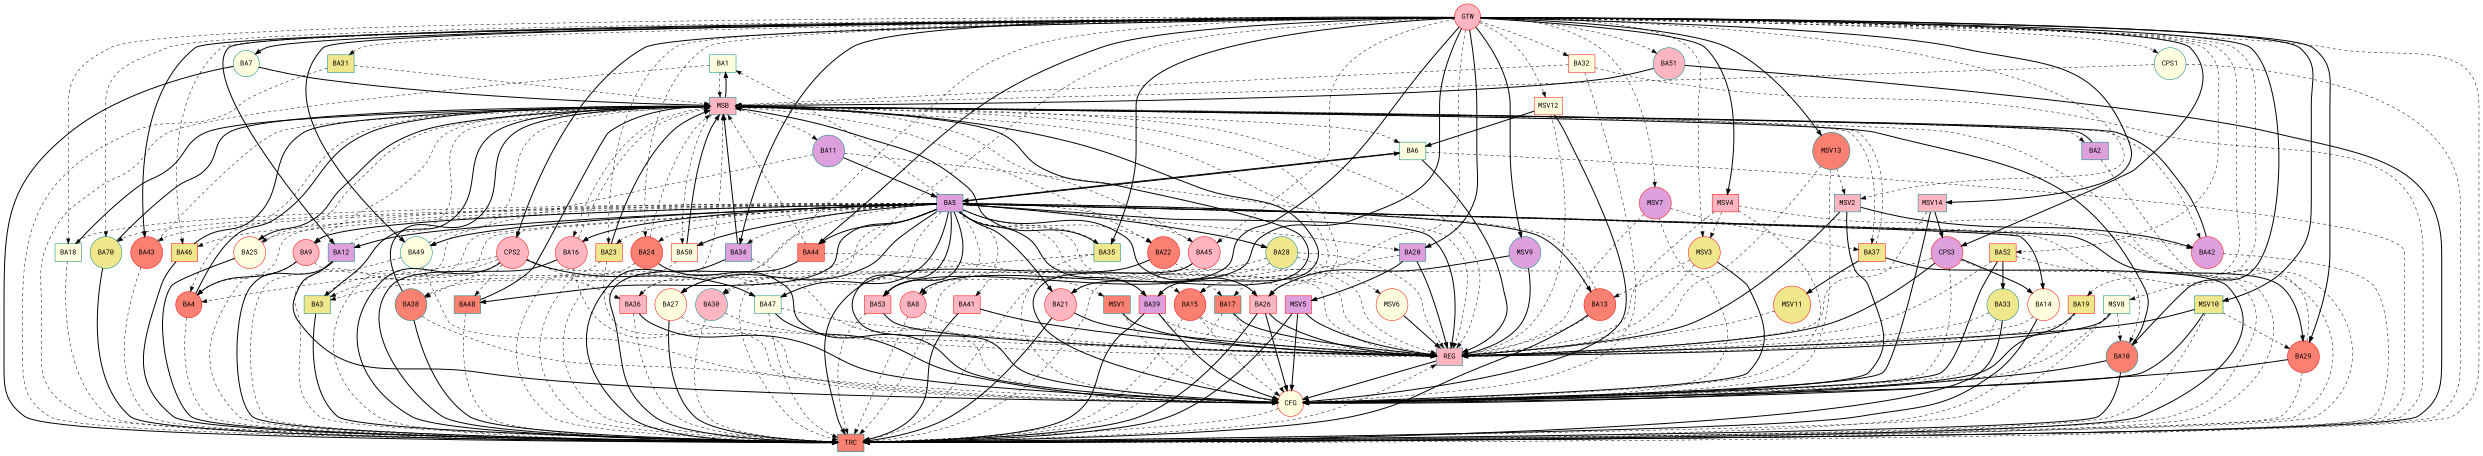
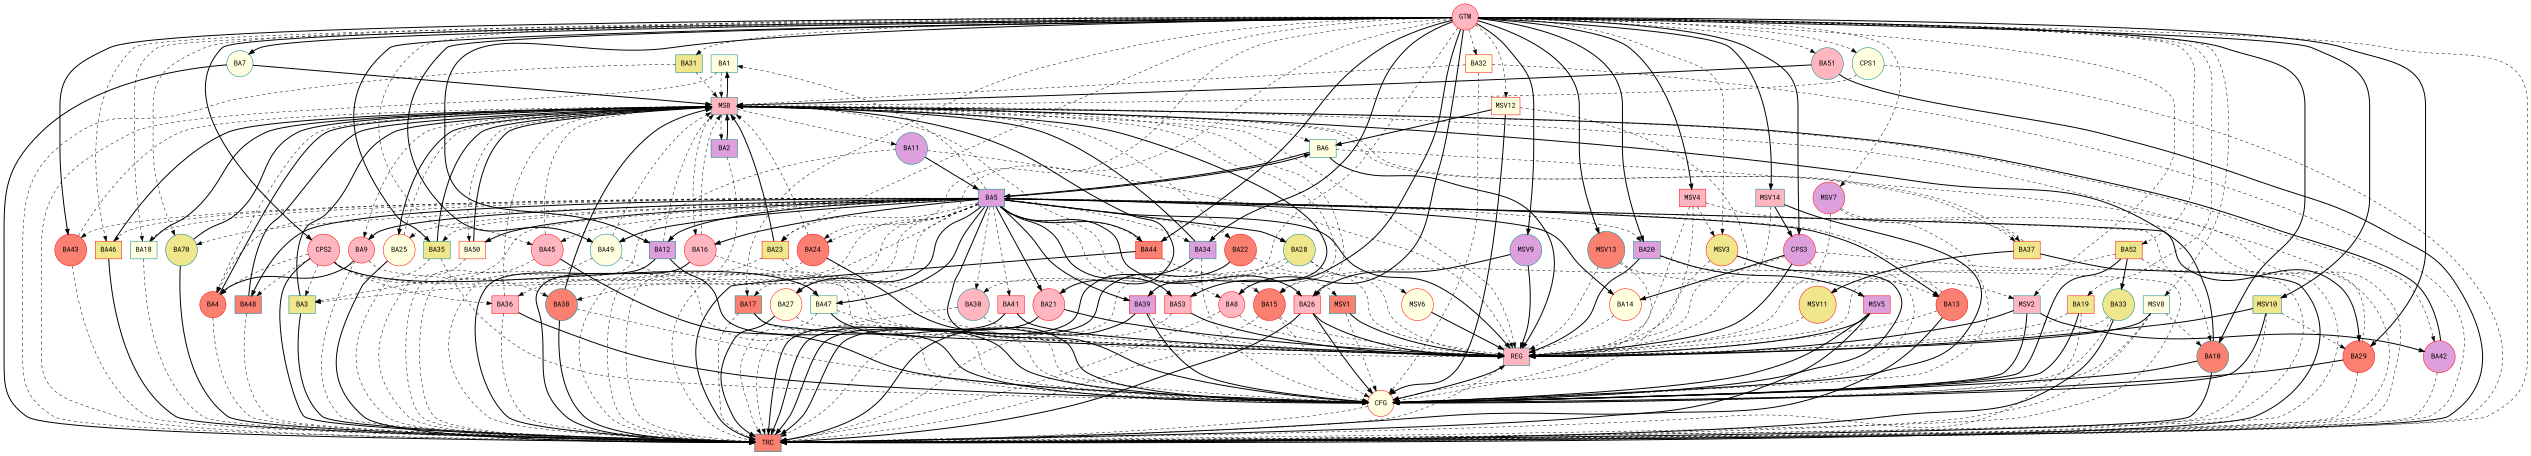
  strict digraph {
    fontname="Roboto Mono"
    node [color=red fillcolor=lightpink fontname="Roboto Mono" shape=box style=filled]
    edge [fontname="Roboto Mono" style=dashed]
    n1 [color=teal fillcolor=lightyellow label=BA1]
    n2 [color=teal label=MSB]
    n3 [color=teal fillcolor=salmon label=TRC]
    n4 [color=teal fillcolor=plum label=BA2]
    n5 [fillcolor=salmon label=BA4 shape=circle]
    n6 [color=teal fillcolor=lightyellow label=BA6]
    n7 [label=BA9 shape=circle]
    n8 [fillcolor=salmon label=BA15 shape=circle]
    n9 [label=BA16 shape=circle]
    n10 [label=BA21 shape=circle]
    n11 [fillcolor=salmon label=BA22 shape=circle]
    n12 [fillcolor=lightyellow label=BA25 shape=circle]
    n13 [label=BA26]
    n14 [fillcolor=plum label=BA39]
    n15 [fillcolor=plum label=BA42 shape=circle]
    n16 [fillcolor=lightyellow label=BA50]
    n17 [color=teal label=REG]
    n18 [color=teal fillcolor=plum label=BA11 shape=circle]
    n19 [fillcolor=khaki label=BA37]
    n20 [color=teal fillcolor=khaki label=BA3]
    n21 [color=teal fillcolor=plum label=BA5]
    n22 [label=BA8 shape=circle]
    n23 [color=teal fillcolor=salmon label=BA10 shape=circle]
    n24 [color=teal fillcolor=plum label=BA12]
    n25 [fillcolor=salmon label=BA13 shape=circle]
    n26 [fillcolor=lightyellow label=BA14 shape=circle]
    n27 [color=teal fillcolor=salmon label=BA17]
    n28 [color=teal fillcolor=lightyellow label=BA18]
    n29 [color=teal fillcolor=plum label=BA20]
    n30 [fillcolor=khaki label=BA23]
    n31 [fillcolor=salmon label=BA24 shape=circle]
    n32 [fillcolor=lightyellow label=BA27 shape=circle]
    n33 [color=teal fillcolor=khaki label=BA28 shape=circle]
    n34 [fillcolor=salmon label=BA29 shape=circle]
    n35 [color=teal label=BA30 shape=circle]
    n36 [color=teal fillcolor=plum label=BA34]
    n37 [color=teal fillcolor=khaki label=BA35]
    n38 [label=BA36]
    n39 [color=teal fillcolor=salmon label=BA38 shape=circle]
    n40 [color=teal fillcolor=khaki label=BA70 shape=circle]
    n41 [label=BA41]
    n42 [fillcolor=salmon label=BA43 shape=circle]
    n43 [fillcolor=salmon label=BA44]
    n44 [label=BA45 shape=circle]
    n45 [fillcolor=khaki label=BA46]
    n46 [color=teal fillcolor=lightyellow label=BA47]
    n47 [color=teal fillcolor=salmon label=BA48]
    n48 [color=teal fillcolor=lightyellow label=BA49 shape=circle]
    n49 [label=BA53]
    n50 [fillcolor=lightyellow label=CFG shape=circle]
    n51 [fillcolor=plum label=MSV5]
    n52 [fillcolor=lightyellow label=MSV6 shape=circle]
    n53 [color=teal fillcolor=salmon label=MSV1]
    n54 [color=teal fillcolor=lightyellow label=BA7 shape=circle]
    n55 [fillcolor=khaki label=BA19]
    n56 [color=teal fillcolor=khaki label=BA31]
    n57 [fillcolor=lightyellow label=BA32]
    n58 [color=teal fillcolor=khaki label=BA33 shape=circle]
    n59 [fillcolor=khaki label=MSV11 shape=circle]
    n60 [color=teal label=BA51 shape=circle]
    n61 [fillcolor=khaki label=BA52]
    n62 [color=teal fillcolor=lightyellow label=CPS1 shape=circle]
    n63 [label=CPS2 shape=circle]
    n64 [fillcolor=plum label=CPS3 shape=circle]
    n65 [label=GTW shape=circle]
    n66 [color=teal label=MSV2]
    n67 [fillcolor=khaki label=MSV3 shape=circle]
    n68 [label=MSV4]
    n69 [fillcolor=plum label=MSV7 shape=circle]
    n70 [color=teal fillcolor=lightyellow label=MSV8]
    n71 [color=teal fillcolor=plum label=MSV9 shape=circle]
    n72 [color=teal fillcolor=khaki label=MSV10]
    n73 [fillcolor=lightyellow label=MSV12]
    n74 [color=teal fillcolor=salmon label=MSV13 shape=circle]
    n75 [color=teal label=MSV14]
    n1 -> n2
    n1 -> n3
    n2 -> n1 [style=bold]
    n2 -> n4
    n2 -> n5
    n2 -> n6
    n2 -> n7
    n2 -> n8
    n2 -> n9
    n2 -> n10 [style=bold]
    n2 -> n11
    n2 -> n12 [style=bold]
    n2 -> n13
    n2 -> n14 [style=bold]
    n2 -> n15
    n2 -> n16
    n2 -> n17
    n2 -> n18
    n2 -> n19
    n3 -> n17
    n4 -> n2 [style=bold]
    n4 -> n3
    n5 -> n2 [style=bold]
    n5 -> n3
    n6 -> n3
    n6 -> n17 [style=bold]
    n6 -> n21 [style=bold]
    n7 -> n3
    n7 -> n5 [style=bold]
    n7 -> n17
    n8 -> n3
    n8 -> n17
    n8 -> n50
    n9 -> n2
    n9 -> n3 [style=bold]
    n9 -> n50
    n10 -> n3 [style=bold]
    n10 -> n17 [style=bold]
    n11 -> n3 [style=bold]
    n11 -> n17
    n12 -> n2
    n12 -> n3 [style=bold]
    n13 -> n3 [style=bold]
    n13 -> n17 [style=bold]
    n13 -> n50 [style=bold]
    n14 -> n3 [style=bold]
    n14 -> n17
    n14 -> n50 [style=bold]
    n15 -> n2 [style=bold]
    n15 -> n3
    n16 -> n2 [style=bold]
    n16 -> n3
    n17 -> n50 [style=bold]
    n18 -> n3
    n18 -> n17
    n18 -> n21 [style=bold]
    n19 -> n2
    n19 -> n3 [style=bold]
    n19 -> n59 [style=bold]
    n20 -> n2 [style=bold]
    n20 -> n3 [style=bold]
    n21 -> n1
    n21 -> n3
    n21 -> n5
    n21 -> n6 [style=bold]
    n21 -> n7 [style=bold]
    n21 -> n8
    n21 -> n9 [style=bold]
    n21 -> n10 [style=bold]
    n21 -> n11
    n21 -> n12
    n21 -> n13 [style=bold]
    n21 -> n14 [style=bold]
-   n21 -> n15
    n21 -> n16 [style=bold]
    n21 -> n17 [style=bold]
    n21 -> n20
    n21 -> n22
    n21 -> n23
    n21 -> n24 [style=bold]
    n21 -> n25 [style=bold]
    n21 -> n26 [style=bold]
    n21 -> n27
    n21 -> n28
    n21 -> n29
    n21 -> n30
    n21 -> n31
    n21 -> n32 [style=bold]
    n21 -> n33 [style=bold]
    n21 -> n34 [style=bold]
    n21 -> n35
    n21 -> n36
    n21 -> n37
    n21 -> n38
    n21 -> n39
    n21 -> n40
    n21 -> n41
    n21 -> n42
    n21 -> n43 [style=bold]
    n21 -> n44
    n21 -> n45
    n21 -> n46 [style=bold]
    n21 -> n47 [style=bold]
    n21 -> n48 [style=bold]
    n21 -> n49 [style=bold]
    n21 -> n50 [style=bold]
    n22 -> n3
    n22 -> n17
    n23 -> n2 [style=bold]
    n23 -> n3 [style=bold]
    n23 -> n50 [style=bold]
    n24 -> n2
    n24 -> n3 [style=bold]
    n24 -> n50 [style=bold]
    n25 -> n3 [style=bold]
    n25 -> n17
    n25 -> n21
-   n26 -> n3 [style=bold]
    n26 -> n17
    n27 -> n3
    n27 -> n17 [style=bold]
    n27 -> n50
    n28 -> n2 [style=bold]
    n28 -> n3
    n29 -> n3
    n29 -> n17 [style=bold]
    n29 -> n51 [style=bold]
    n30 -> n2 [style=bold]
    n30 -> n3
    n30 -> n50
    n31 -> n2
    n31 -> n3
    n31 -> n50 [style=bold]
    n32 -> n3 [style=bold]
    n32 -> n17
    n33 -> n3
    n33 -> n17
    n33 -> n20
    n33 -> n52
    n34 -> n2
    n34 -> n3
    n34 -> n50 [style=bold]
    n35 -> n3
    n35 -> n17
    n36 -> n2 [style=bold]
    n36 -> n3 [style=bold]
    n36 -> n50
    n37 -> n2 [style=bold]
    n37 -> n3
    n37 -> n50
    n38 -> n2
    n38 -> n3
    n38 -> n50 [style=bold]
    n39 -> n2 [style=bold]
    n39 -> n3 [style=bold]
    n39 -> n50
    n40 -> n2 [style=bold]
    n40 -> n3 [style=bold]
    n41 -> n3 [style=bold]
    n41 -> n17 [style=bold]
    n42 -> n2
    n42 -> n3
    n43 -> n2
    n43 -> n3 [style=bold]
    n43 -> n53
    n44 -> n2
    n44 -> n3
    n44 -> n50 [style=bold]
    n45 -> n2 [style=bold]
    n45 -> n3 [style=bold]
    n46 -> n3
    n46 -> n17
    n46 -> n50 [style=bold]
    n47 -> n2 [style=bold]
    n47 -> n3
    n48 -> n2
    n48 -> n3
    n48 -> n50
    n49 -> n3
    n49 -> n17 [style=bold]
    n50 -> n3
    n51 -> n3 [style=bold]
    n51 -> n17 [style=bold]
    n51 -> n50 [style=bold]
    n52 -> n17 [style=bold]
    n53 -> n17 [style=bold]
    n53 -> n50
    n54 -> n2 [style=bold]
    n54 -> n3 [style=bold]
    n55 -> n3
    n55 -> n17
    n55 -> n50 [style=bold]
    n56 -> n2
    n56 -> n3
    n57 -> n2
    n57 -> n3
    n57 -> n50
    n58 -> n3 [style=bold]
    n58 -> n17
    n58 -> n50
    n59 -> n17
    n60 -> n2 [style=bold]
    n60 -> n3 [style=bold]
    n61 -> n3
    n61 -> n17
    n61 -> n50 [style=bold]
    n61 -> n58 [style=bold]
    n62 -> n2
    n62 -> n3
    n63 -> n3 [style=bold]
    n63 -> n5
    n63 -> n17
    n63 -> n20
    n63 -> n38
    n63 -> n39
    n63 -> n46 [style=bold]
    n63 -> n47
    n64 -> n3
    n64 -> n8
    n64 -> n17 [style=bold]
    n64 -> n26 [style=bold]
    n64 -> n50
    n65 -> n3
    n65 -> n22 [style=bold]
    n65 -> n23 [style=bold]
    n65 -> n24 [style=bold]
    n65 -> n27
    n65 -> n28
    n65 -> n29 [style=bold]
    n65 -> n30
    n65 -> n31
    n65 -> n32
    n65 -> n34 [style=bold]
    n65 -> n35
    n65 -> n36 [style=bold]
    n65 -> n37 [style=bold]
    n65 -> n40
    n65 -> n42 [style=bold]
    n65 -> n43 [style=bold]
    n65 -> n44
    n65 -> n45
    n65 -> n48 [style=bold]
    n65 -> n49 [style=bold]
    n65 -> n54 [style=bold]
    n65 -> n55
    n65 -> n56
    n65 -> n57
    n65 -> n60
    n65 -> n61
    n65 -> n62
    n65 -> n63 [style=bold]
    n65 -> n64 [style=bold]
    n65 -> n66
    n65 -> n67
    n65 -> n68 [style=bold]
    n65 -> n69
    n65 -> n70
    n65 -> n71 [style=bold]
    n65 -> n72 [style=bold]
    n65 -> n73
    n65 -> n74 [style=bold]
    n65 -> n75 [style=bold]
    n66 -> n15 [style=bold]
    n66 -> n17 [style=bold]
    n66 -> n50 [style=bold]
    n67 -> n17
    n67 -> n25
    n67 -> n50 [style=bold]
    n68 -> n3
    n68 -> n17
    n68 -> n50
    n68 -> n67
    n69 -> n17
    n69 -> n19
    n69 -> n50
    n70 -> n3
    n70 -> n17 [style=bold]
    n70 -> n23
    n70 -> n50
    n71 -> n13 [style=bold]
    n71 -> n17 [style=bold]
    n72 -> n3
    n72 -> n17 [style=bold]
    n72 -> n34
    n72 -> n50 [style=bold]
    n73 -> n6 [style=bold]
    n73 -> n17
    n73 -> n50 [style=bold]
    n74 -> n17
    n74 -> n50
    n74 -> n66
    n75 -> n17
    n75 -> n50 [style=bold]
    n75 -> n64 [style=bold]
  }
